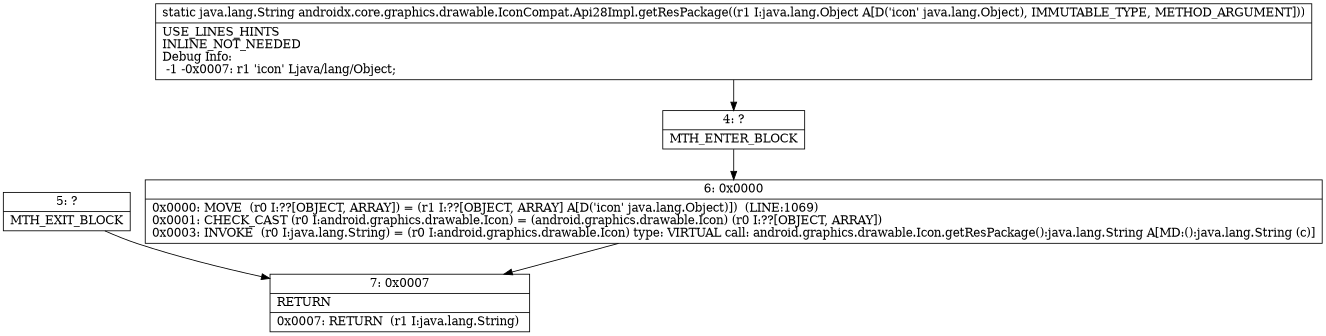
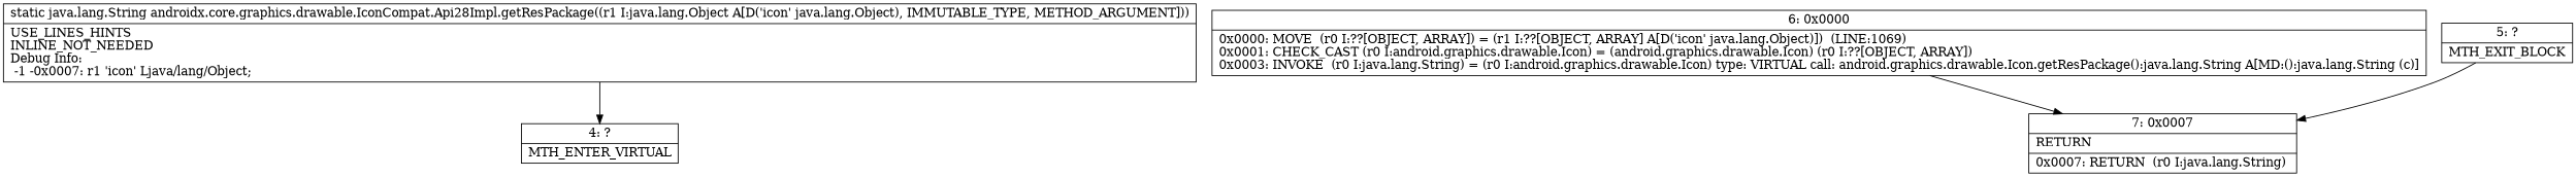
  digraph {
    node [shape=record]
-   n1 [label="{4\:\ ?|MTH_ENTER_BLOCK\l}"]
+   n1 [label="{4\:\ ?|MTH_ENTER_VIRTUAL\l}"]
    n2 [label="{6\:\ 0x0000|0x0000: MOVE  (r0 I:??[OBJECT, ARRAY]) = (r1 I:??[OBJECT, ARRAY] A[D('icon' java.lang.Object)])  (LINE:1069)\l0x0001: CHECK_CAST (r0 I:android.graphics.drawable.Icon) = (android.graphics.drawable.Icon) (r0 I:??[OBJECT, ARRAY]) \l0x0003: INVOKE  (r0 I:java.lang.String) = (r0 I:android.graphics.drawable.Icon) type: VIRTUAL call: android.graphics.drawable.Icon.getResPackage():java.lang.String A[MD:():java.lang.String (c)]\l}"]
-   n3 [label="{7\:\ 0x0007|RETURN\l|0x0007: RETURN  (r1 I:java.lang.String) \l}"]
+   n3 [label="{7\:\ 0x0007|RETURN\l|0x0007: RETURN  (r0 I:java.lang.String) \l}"]
    n4 [label="{5\:\ ?|MTH_EXIT_BLOCK\l}"]
    n5 [label="{static java.lang.String androidx.core.graphics.drawable.IconCompat.Api28Impl.getResPackage((r1 I:java.lang.Object A[D('icon' java.lang.Object), IMMUTABLE_TYPE, METHOD_ARGUMENT]))  | USE_LINES_HINTS\lINLINE_NOT_NEEDED\lDebug Info:\l  \-1 \-0x0007: r1 'icon' Ljava\/lang\/Object;\l}"]
-   n1 -> n2
    n2 -> n3
    n4 -> n3
    n5 -> n1
  }
